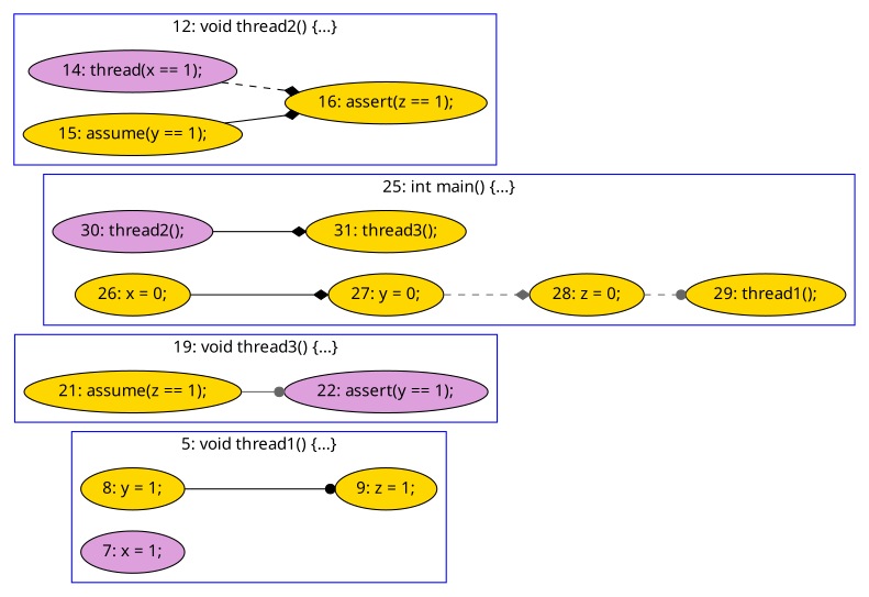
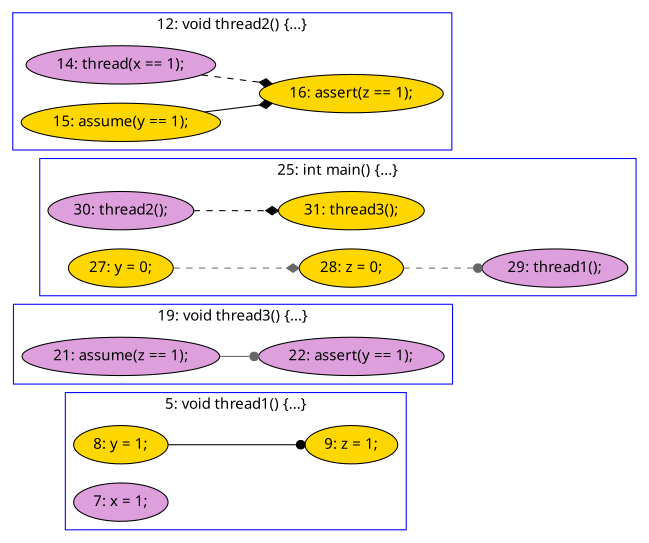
  digraph {
    compound=true
    fontname="Noto Sans"
    rankdir=LR
    node [fillcolor=gold fontname="Noto Sans" style=filled]
    edge [arrowhead=diamond color=black fontname="Noto Sans" style=solid]
    n1 [label="8: y = 1;"]
    n2 [label="9: z = 1;"]
    n3 [fillcolor=plum label="7: x = 1;"]
-   n4 [label="21: assume(z == 1);"]
+   n4 [fillcolor=plum label="21: assume(z == 1);"]
    n5 [fillcolor=plum label="22: assert(y == 1);"]
    n6 [fillcolor=plum label="30: thread2();"]
    n7 [label="31: thread3();"]
-   n8 [label="29: thread1();"]
+   n8 [fillcolor=plum label="29: thread1();"]
    n9 [label="27: y = 0;"]
    n10 [label="28: z = 0;"]
-   n11 [label="26: x = 0;"]
    n12 [fillcolor=plum label="14: thread(x == 1);"]
    n13 [label="16: assert(z == 1);"]
    n14 [label="15: assume(y == 1);"]
    subgraph cluster_1 {
      color=blue
      label="5: void thread1() {...}"
      n1
      n2
      n3
    }
    subgraph cluster_2 {
      color=blue
      label="19: void thread3() {...}"
      n4
      n5
    }
    subgraph cluster_3 {
      color=blue
      label="25: int main() {...}"
      n6
      n7
      n8
      n9
      n10
-     n11
    }
    subgraph cluster_4 {
      color=blue
      label="12: void thread2() {...}"
      n12
      n13
      n14
    }
    n1 -> n2 [arrowhead=dot]
    n4 -> n5 [arrowhead=dot color=gray40]
-   n6 -> n7
+   n6 -> n7 [style=dashed]
    n9 -> n10 [color=gray40 style=dashed]
    n10 -> n8 [arrowhead=dot color=gray40 style=dashed]
-   n11 -> n9
    n12 -> n13 [style=dashed]
    n14 -> n13
  }
